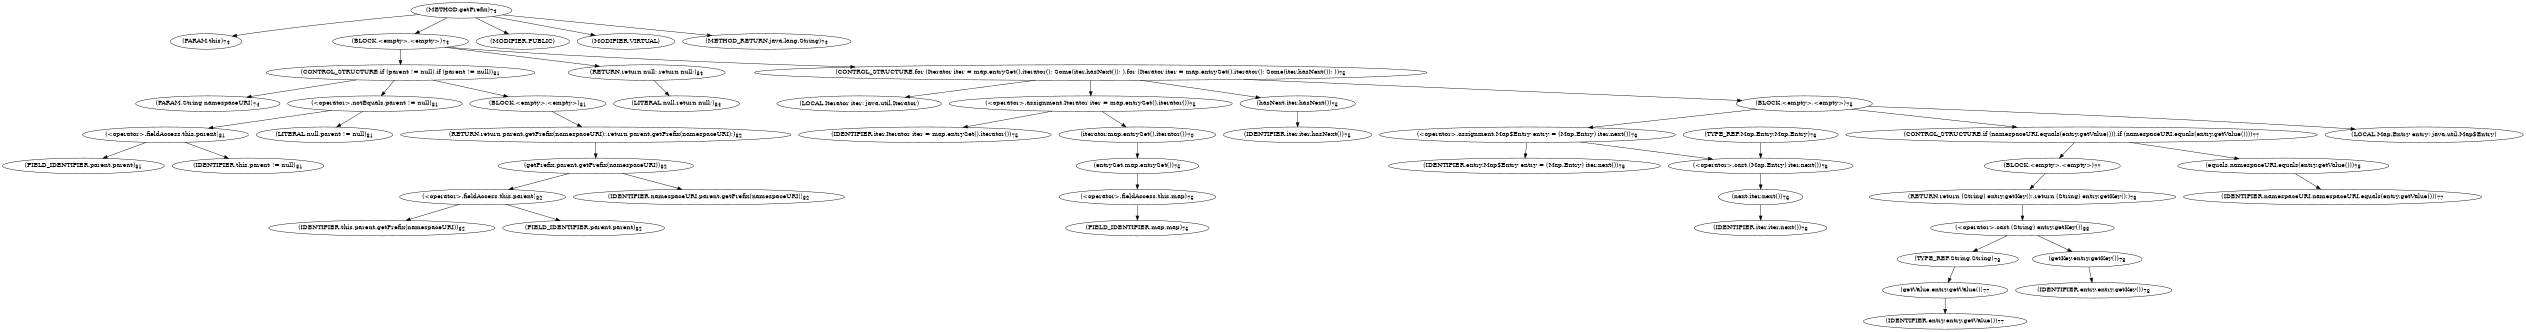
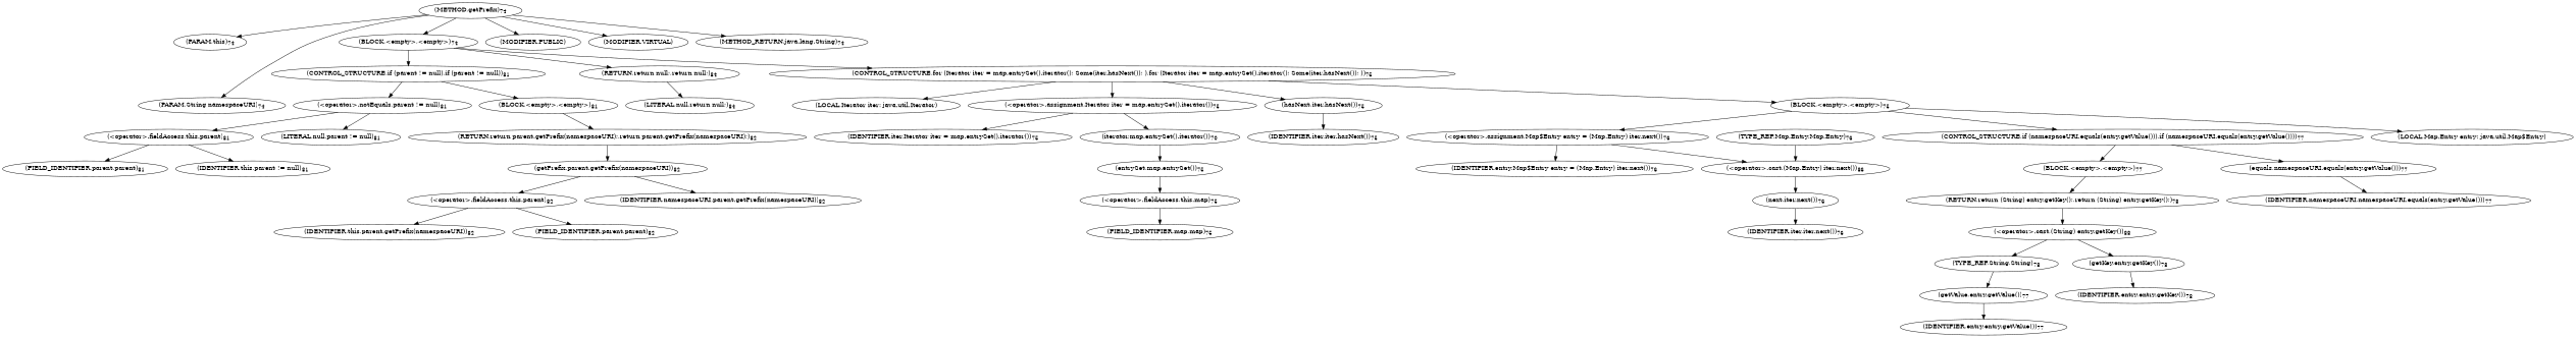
  digraph {
    n1 [label=<(METHOD,getPrefix)<SUB>74</SUB>>]
    n2 [label=<(PARAM,this)<SUB>74</SUB>>]
    n3 [label=<(PARAM,String namespaceURI)<SUB>74</SUB>>]
    n4 [label=<(BLOCK,&lt;empty&gt;,&lt;empty&gt;)<SUB>74</SUB>>]
    n5 [label=<(MODIFIER,PUBLIC)>]
    n6 [label=<(MODIFIER,VIRTUAL)>]
    n7 [label=<(METHOD_RETURN,java.lang.String)<SUB>74</SUB>>]
    n8 [label=<(CONTROL_STRUCTURE,for (Iterator iter = map.entrySet().iterator(); Some(iter.hasNext()); ),for (Iterator iter = map.entrySet().iterator(); Some(iter.hasNext()); ))<SUB>75</SUB>>]
    n9 [label=<(CONTROL_STRUCTURE,if (parent != null),if (parent != null))<SUB>81</SUB>>]
    n10 [label=<(RETURN,return null;,return null;)<SUB>84</SUB>>]
    n11 [label=<(LOCAL,Iterator iter: java.util.Iterator)>]
    n12 [label=<(&lt;operator&gt;.assignment,Iterator iter = map.entrySet().iterator())<SUB>75</SUB>>]
    n13 [label=<(hasNext,iter.hasNext())<SUB>75</SUB>>]
    n14 [label=<(BLOCK,&lt;empty&gt;,&lt;empty&gt;)<SUB>75</SUB>>]
    n15 [label=<(&lt;operator&gt;.notEquals,parent != null)<SUB>81</SUB>>]
    n16 [label=<(BLOCK,&lt;empty&gt;,&lt;empty&gt;)<SUB>81</SUB>>]
    n17 [label=<(LITERAL,null,return null;)<SUB>84</SUB>>]
    n18 [label=<(IDENTIFIER,iter,Iterator iter = map.entrySet().iterator())<SUB>75</SUB>>]
    n19 [label=<(iterator,map.entrySet().iterator())<SUB>70</SUB>>]
    n20 [label=<(IDENTIFIER,iter,iter.hasNext())<SUB>75</SUB>>]
    n21 [label=<(LOCAL,Map.Entry entry: java.util.Map$Entry)>]
    n22 [label=<(&lt;operator&gt;.assignment,Map$Entry entry = (Map.Entry) iter.next())<SUB>76</SUB>>]
    n23 [label=<(CONTROL_STRUCTURE,if (namespaceURI.equals(entry.getValue())),if (namespaceURI.equals(entry.getValue())))<SUB>77</SUB>>]
    n24 [label=<(entrySet,map.entrySet())<SUB>75</SUB>>]
    n25 [label=<(&lt;operator&gt;.fieldAccess,this.map)<SUB>75</SUB>>]
    n26 [label=<(FIELD_IDENTIFIER,map,map)<SUB>75</SUB>>]
    n27 [label=<(IDENTIFIER,entry,Map$Entry entry = (Map.Entry) iter.next())<SUB>76</SUB>>]
-   n28 [label=<(&lt;operator&gt;.cast,(Map.Entry) iter.next())<SUB>76</SUB>>]
-   n29 [label=<(equals,namespaceURI.equals(entry.getValue()))<SUB>78</SUB>>]
+   n28 [label=<(&lt;operator&gt;.cast,(Map.Entry) iter.next())<SUB>86</SUB>>]
+   n29 [label=<(equals,namespaceURI.equals(entry.getValue()))<SUB>77</SUB>>]
    n30 [label=<(BLOCK,&lt;empty&gt;,&lt;empty&gt;)<SUB>77</SUB>>]
    n31 [label=<(next,iter.next())<SUB>76</SUB>>]
    n32 [label=<(TYPE_REF,Map.Entry,Map.Entry)<SUB>76</SUB>>]
    n33 [label=<(IDENTIFIER,iter,iter.next())<SUB>76</SUB>>]
    n34 [label=<(IDENTIFIER,namespaceURI,namespaceURI.equals(entry.getValue()))<SUB>77</SUB>>]
    n35 [label=<(RETURN,return (String) entry.getKey();,return (String) entry.getKey();)<SUB>78</SUB>>]
    n36 [label=<(getValue,entry.getValue())<SUB>77</SUB>>]
    n37 [label=<(IDENTIFIER,entry,entry.getValue())<SUB>77</SUB>>]
    n38 [label=<(&lt;operator&gt;.cast,(String) entry.getKey())<SUB>88</SUB>>]
    n39 [label=<(TYPE_REF,String,String)<SUB>78</SUB>>]
    n40 [label=<(getKey,entry.getKey())<SUB>78</SUB>>]
    n41 [label=<(IDENTIFIER,entry,entry.getKey())<SUB>78</SUB>>]
    n42 [label=<(&lt;operator&gt;.fieldAccess,this.parent)<SUB>81</SUB>>]
    n43 [label=<(LITERAL,null,parent != null)<SUB>81</SUB>>]
    n44 [label=<(RETURN,return parent.getPrefix(namespaceURI);,return parent.getPrefix(namespaceURI);)<SUB>82</SUB>>]
    n45 [label=<(IDENTIFIER,this,parent != null)<SUB>81</SUB>>]
    n46 [label=<(FIELD_IDENTIFIER,parent,parent)<SUB>81</SUB>>]
    n47 [label=<(getPrefix,parent.getPrefix(namespaceURI))<SUB>82</SUB>>]
    n48 [label=<(&lt;operator&gt;.fieldAccess,this.parent)<SUB>82</SUB>>]
    n49 [label=<(IDENTIFIER,namespaceURI,parent.getPrefix(namespaceURI))<SUB>82</SUB>>]
    n50 [label=<(IDENTIFIER,this,parent.getPrefix(namespaceURI))<SUB>82</SUB>>]
    n51 [label=<(FIELD_IDENTIFIER,parent,parent)<SUB>82</SUB>>]
    n1 -> n2
-   n9 -> n3
+   n1 -> n3
    n1 -> n4
    n1 -> n5
    n1 -> n6
    n1 -> n7
    n4 -> n8
    n4 -> n9
    n4 -> n10
    n8 -> n11
    n8 -> n12
    n8 -> n13
    n8 -> n14
    n9 -> n15
    n9 -> n16
    n10 -> n17
    n12 -> n18
    n12 -> n19
    n13 -> n20
    n14 -> n21
    n14 -> n22
    n14 -> n23
    n15 -> n42
    n15 -> n43
    n16 -> n44
    n19 -> n24
    n22 -> n27
    n22 -> n28
    n23 -> n29
    n23 -> n30
    n24 -> n25
    n25 -> n26
    n28 -> n31
    n29 -> n34
    n30 -> n35
    n31 -> n33
    n32 -> n28
    n35 -> n38
    n36 -> n37
    n38 -> n39
    n38 -> n40
    n39 -> n36
    n40 -> n41
    n42 -> n45
    n42 -> n46
    n44 -> n47
    n47 -> n48
    n47 -> n49
    n48 -> n50
    n48 -> n51
  }
